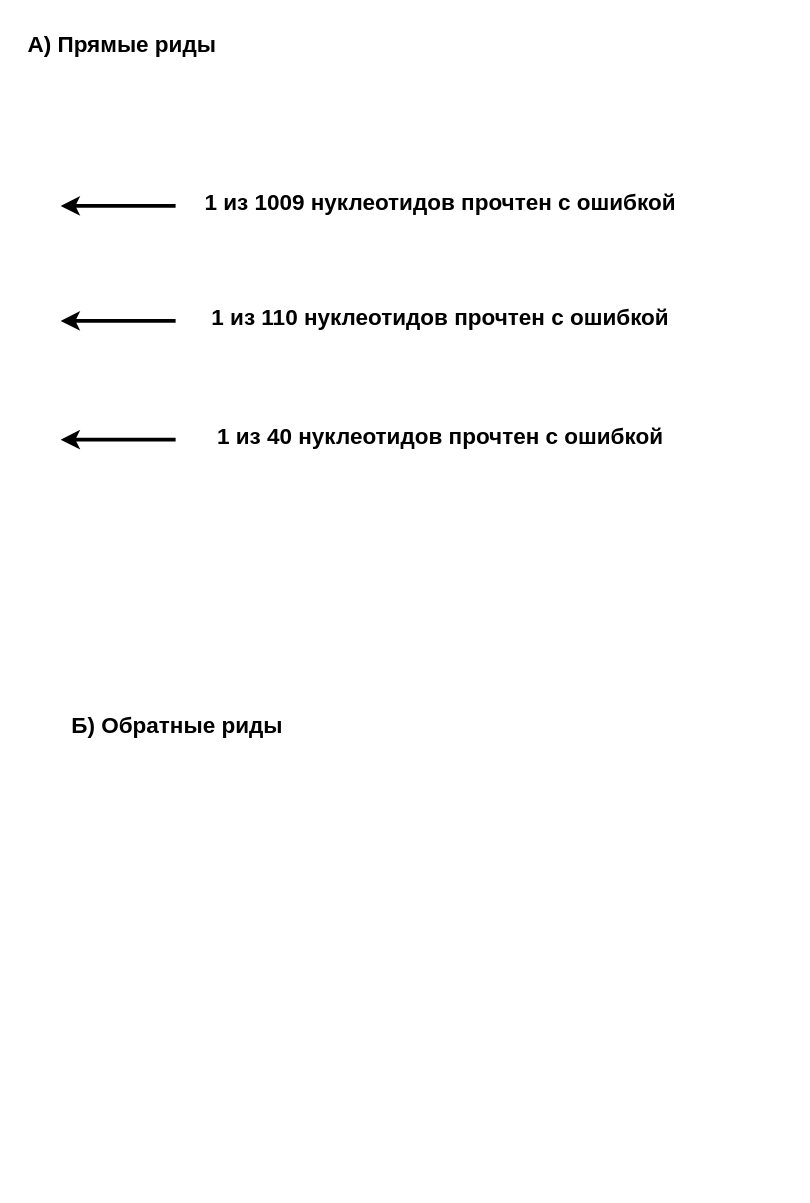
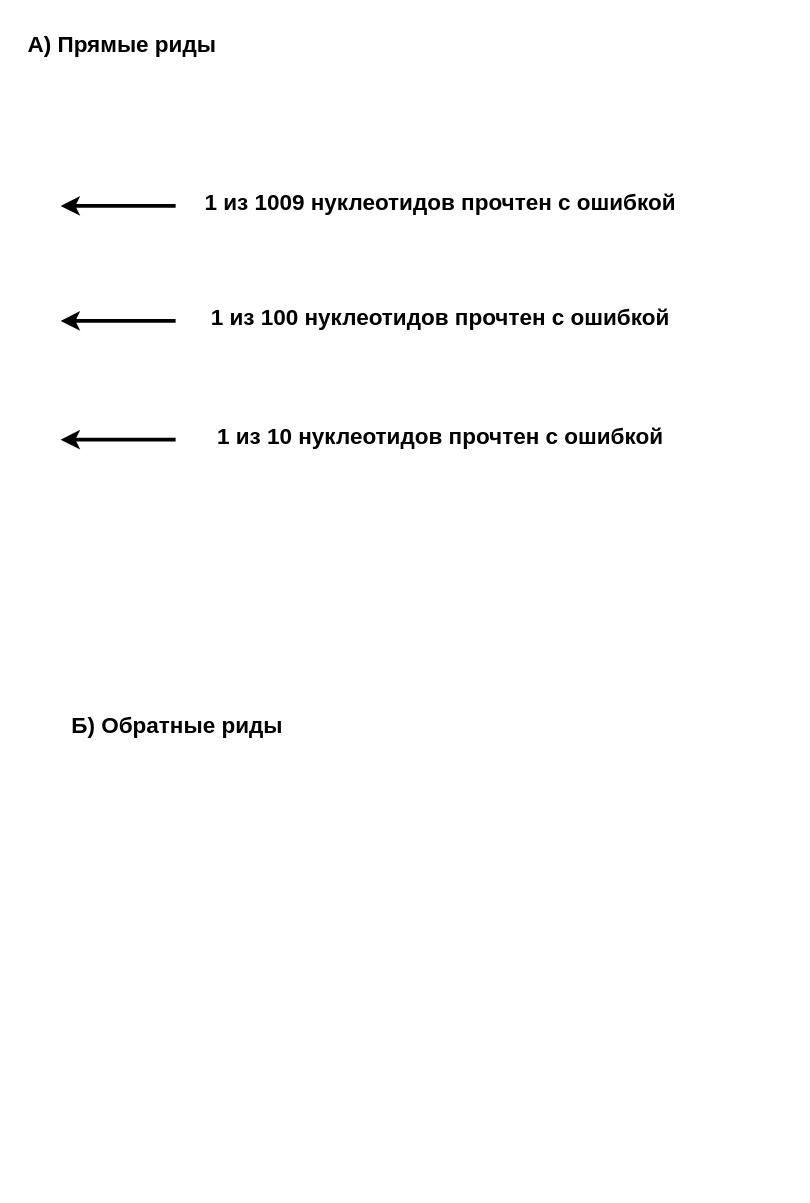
  <mxCell id="0" />
  <mxCell id="1" parent="0" />
  <mxCell id="2" value="&lt;div dir=&quot;ltr&quot; style=&quot;margin-left:0pt;&quot; align=&quot;left&quot; id=&quot;docs-internal-guid-eb51715e-7fff-15b8-d10d-5771e510f578&quot;&gt;&lt;table style=&quot;border:none;border-collapse:collapse;table-layout:fixed;width:467.717pt&quot;&gt;&lt;colgroup&gt;&lt;col&gt;&lt;/colgroup&gt;&lt;tbody&gt;&lt;tr style=&quot;height:315pt&quot;&gt;&lt;td style=&quot;vertical-align:top;padding:5pt 5pt 5pt 5pt;overflow:hidden;overflow-wrap:break-word;&quot;&gt;&lt;p dir=&quot;ltr&quot; style=&quot;line-height:1.38;text-align: center;margin-top:0pt;margin-bottom:0pt;&quot;&gt;&lt;span style=&quot;font-size:11pt;font-family:'Times New Roman',serif;color:#000000;background-color:transparent;font-weight:400;font-style:normal;font-variant:normal;text-decoration:none;vertical-align:baseline;white-space:pre;white-space:pre-wrap;&quot;&gt;&lt;span style=&quot;border:none;display:inline-block;overflow:hidden;width:613px;height:406px;&quot;&gt;&lt;img src=&quot;https://lh7-us.googleusercontent.com/bswTyAWf5Xiv_5Xc47wmjoogAVXkiql1SxV1Vh_B6S1iF6Y22jIG1DsHSSn7ZdfYJ3OryAC-O3_6ZES6cctWG9GyJp8E4eWeYHD5X5IsWMRWEYICB0ShUlDdC_WRj37qZxLSIHhdG893qHV5mM85ISE&quot; width=&quot;613&quot; height=&quot;406&quot; style=&quot;margin-left:0px;margin-top:0px;&quot;&gt;&lt;/span&gt;&lt;/span&gt;&lt;/p&gt;&lt;/td&gt;&lt;/tr&gt;&lt;tr style=&quot;height:0pt&quot;&gt;&lt;td style=&quot;vertical-align:top;padding:5pt 5pt 5pt 5pt;overflow:hidden;overflow-wrap:break-word;&quot;&gt;&lt;p dir=&quot;ltr&quot; style=&quot;line-height:1.38;text-align: center;margin-top:0pt;margin-bottom:0pt;&quot;&gt;&lt;span style=&quot;font-size:11pt;font-family:'Times New Roman',serif;color:#000000;background-color:transparent;font-weight:400;font-style:normal;font-variant:normal;text-decoration:none;vertical-align:baseline;white-space:pre;white-space:pre-wrap;&quot;&gt;&lt;span style=&quot;border:none;display:inline-block;overflow:hidden;width:609px;height:420px;&quot;&gt;&lt;img src=&quot;https://lh7-us.googleusercontent.com/JJ16OdUNdB_pw35w8QhKfON3my644EqZ-Isimsdd7VciDQIWoyLjOogH2rYDtMzxfQGBPuITG_t6QnD_s4YSqGII997nctuLD_pJkDi2yrDN085C4nN_fPbt6G9iGGW9eIITv01MT7PEhfhCFoRkLeI&quot; width=&quot;609&quot; height=&quot;420&quot; style=&quot;margin-left:0px;margin-top:0px;&quot;&gt;&lt;/span&gt;&lt;/span&gt;&lt;/p&gt;&lt;br&gt;&lt;/td&gt;&lt;/tr&gt;&lt;/tbody&gt;&lt;/table&gt;&lt;/div&gt;" style="text;whiteSpace=wrap;html=1;movable=0;resizable=0;rotatable=0;deletable=0;editable=0;locked=1;connectable=0;" vertex="1" parent="1"><mxGeometry x="20" y="40" width="560" height="900" as="geometry" /></mxCell>
  <mxCell id="3" value="&lt;b&gt;&lt;font style=&quot;font-size: 18px;&quot;&gt;А) Прямые риды&lt;/font&gt;&lt;/b&gt;" style="text;html=1;align=left;verticalAlign=middle;whiteSpace=wrap;rounded=0;" vertex="1" parent="1"><mxGeometry x="20" y="20" width="160" height="30" as="geometry" /></mxCell>
  <mxCell id="4" value="&lt;b&gt;&lt;font style=&quot;font-size: 18px;&quot;&gt;Б) Обратные риды&lt;/font&gt;&lt;/b&gt;" style="text;html=1;align=left;verticalAlign=middle;whiteSpace=wrap;rounded=0;" vertex="1" parent="1"><mxGeometry x="55" y="565" width="180" height="30" as="geometry" /></mxCell>
  <mxCell id="5" value="" style="endArrow=classic;html=1;rounded=0;strokeWidth=3;" edge="1" parent="1"><mxGeometry width="50" height="50" relative="1" as="geometry"><mxPoint x="140" y="256" as="sourcePoint" /><mxPoint x="48" y="256" as="targetPoint" /></mxGeometry></mxCell>
  <mxCell id="6" value="" style="endArrow=classic;html=1;rounded=0;strokeWidth=3;" edge="1" parent="1"><mxGeometry width="50" height="50" relative="1" as="geometry"><mxPoint x="140" y="164" as="sourcePoint" /><mxPoint x="48" y="164" as="targetPoint" /></mxGeometry></mxCell>
  <mxCell id="7" value="&lt;font style=&quot;font-size: 18px;&quot;&gt;&lt;b&gt;1 из 1009 нуклеотидов прочтен с ошибкой&lt;/b&gt;&lt;/font&gt;" style="text;html=1;align=center;verticalAlign=middle;whiteSpace=wrap;rounded=0;" vertex="1" parent="1"><mxGeometry x="142" y="147" width="420" height="30" as="geometry" /></mxCell>
- <mxCell id="8" value="&lt;font style=&quot;font-size: 18px;&quot;&gt;&lt;b&gt;1 из 110 нуклеотидов прочтен с ошибкой&lt;/b&gt;&lt;/font&gt;" style="text;html=1;align=center;verticalAlign=middle;whiteSpace=wrap;rounded=0;" vertex="1" parent="1"><mxGeometry x="142" y="239" width="420" height="30" as="geometry" /></mxCell>
+ <mxCell id="8" value="&lt;font style=&quot;font-size: 18px;&quot;&gt;&lt;b&gt;1 из 100 нуклеотидов прочтен с ошибкой&lt;/b&gt;&lt;/font&gt;" style="text;html=1;align=center;verticalAlign=middle;whiteSpace=wrap;rounded=0;" vertex="1" parent="1"><mxGeometry x="142" y="239" width="420" height="30" as="geometry" /></mxCell>
  <mxCell id="9" value="" style="endArrow=classic;html=1;rounded=0;strokeWidth=3;" edge="1" parent="1"><mxGeometry width="50" height="50" relative="1" as="geometry"><mxPoint x="140" y="351" as="sourcePoint" /><mxPoint x="48" y="351" as="targetPoint" /></mxGeometry></mxCell>
- <mxCell id="10" value="&lt;font style=&quot;font-size: 18px;&quot;&gt;&lt;b&gt;1 из 40 нуклеотидов прочтен с ошибкой&lt;/b&gt;&lt;/font&gt;" style="text;html=1;align=center;verticalAlign=middle;whiteSpace=wrap;rounded=0;" vertex="1" parent="1"><mxGeometry x="142" y="334" width="420" height="30" as="geometry" /></mxCell>
+ <mxCell id="10" value="&lt;font style=&quot;font-size: 18px;&quot;&gt;&lt;b&gt;1 из 10 нуклеотидов прочтен с ошибкой&lt;/b&gt;&lt;/font&gt;" style="text;html=1;align=center;verticalAlign=middle;whiteSpace=wrap;rounded=0;" vertex="1" parent="1"><mxGeometry x="142" y="334" width="420" height="30" as="geometry" /></mxCell>
